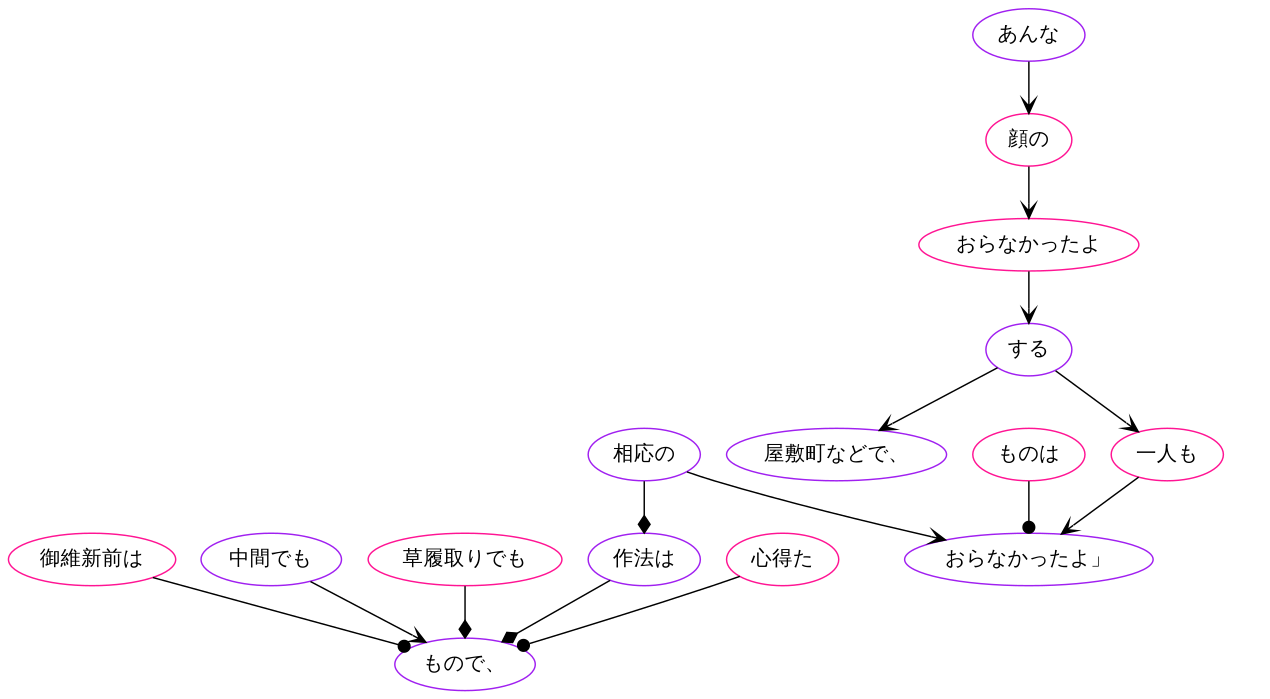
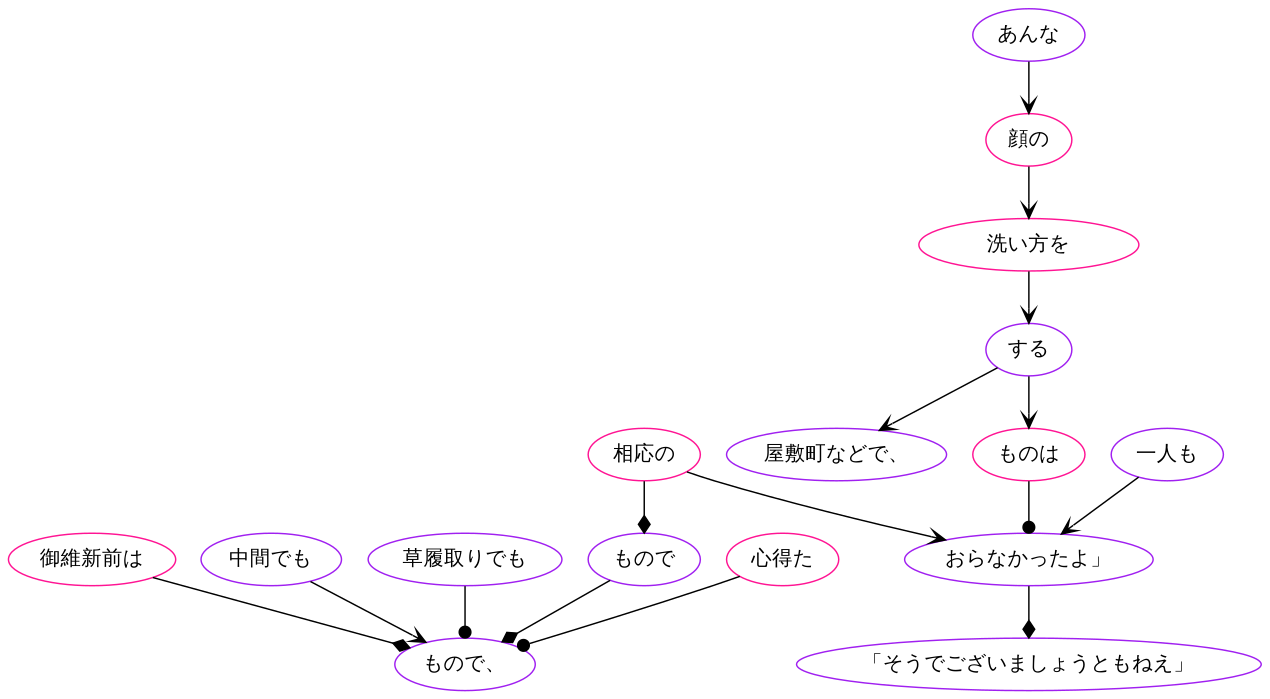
  digraph {
    node [color=purple]
    edge [arrowhead=vee]
    n1 [color=deeppink label="御維新前は"]
    n2 [label="もので、"]
    n3 [label="中間でも"]
-   n4 [color=deeppink label="草履取りでも"]
-   n5 [label="相応の"]
-   n6 [label="作法は"]
+   n4 [label="草履取りでも"]
+   n5 [color=deeppink label="相応の"]
+   n6 [label="もので"]
    n7 [label="おらなかったよ」"]
    n8 [color=deeppink label="心得た"]
+   n9 [label="「そうでございましょうともねえ」"]
    n10 [label="屋敷町などで、"]
    n11 [label="する"]
    n12 [color=deeppink label="ものは"]
    n13 [label="あんな"]
    n14 [color=deeppink label="顔の"]
-   n15 [color=deeppink label="おらなかったよ"]
-   n16 [color=deeppink label="一人も"]
-   n1 -> n2 [arrowhead=dot]
+   n15 [color=deeppink label="洗い方を"]
+   n16 [label="一人も"]
+   n1 -> n2 [arrowhead=diamond]
    n3 -> n2
-   n4 -> n2 [arrowhead=diamond]
+   n4 -> n2 [arrowhead=dot]
    n5 -> n6 [arrowhead=diamond]
    n5 -> n7
    n6 -> n2 [arrowhead=diamond]
+   n7 -> n9 [arrowhead=diamond]
    n8 -> n2 [arrowhead=dot]
    n11 -> n10
-   n11 -> n16
+   n11 -> n12
    n12 -> n7 [arrowhead=dot]
    n13 -> n14
    n14 -> n15
    n15 -> n11
    n16 -> n7
  }
